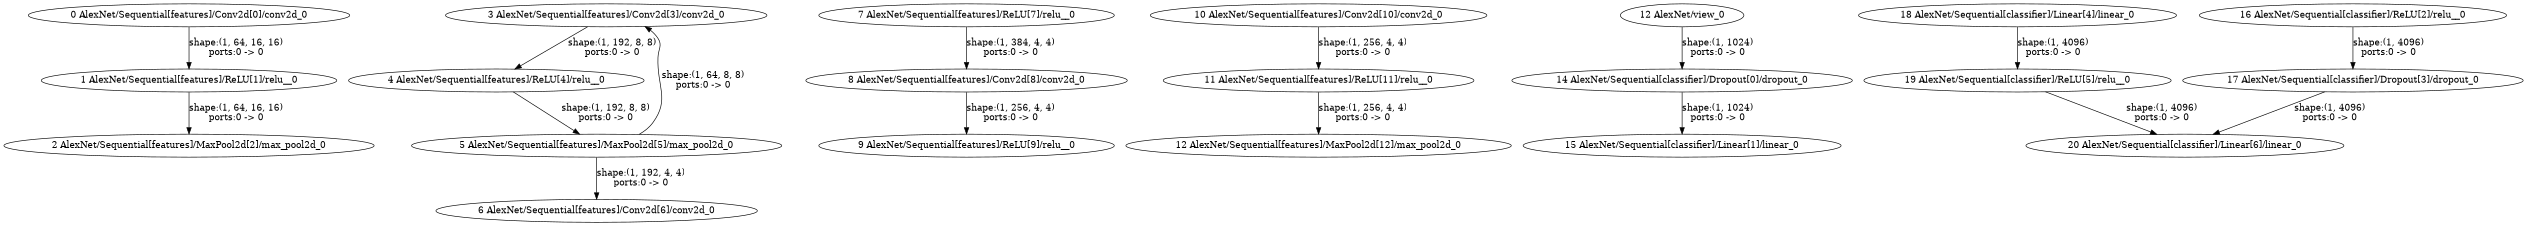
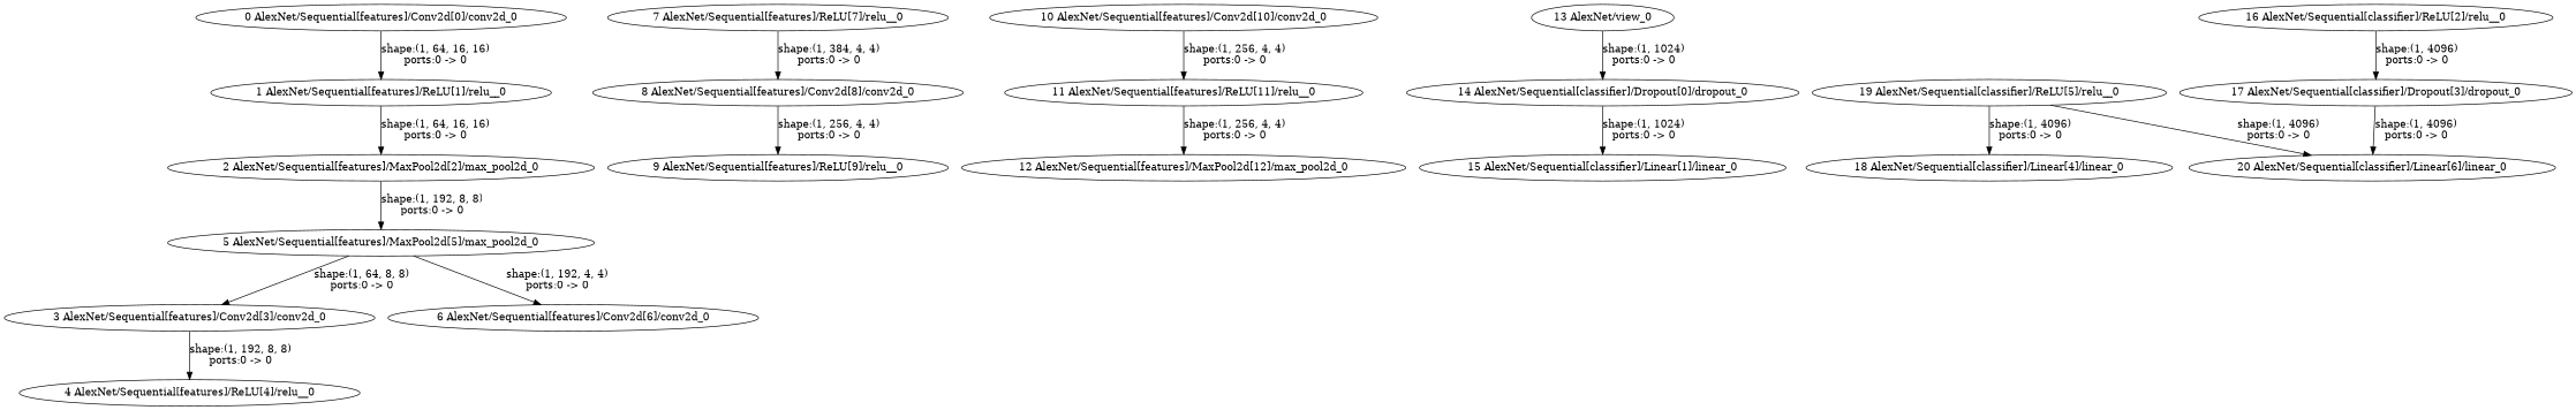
  strict digraph {
    node [type=relu_]
    edge [style=solid]
    "0 AlexNet/Sequential[features]/Conv2d[0]/conv2d_0" [type=conv2d]
    "1 AlexNet/Sequential[features]/ReLU[1]/relu__0"
    "2 AlexNet/Sequential[features]/MaxPool2d[2]/max_pool2d_0" [type=max_pool2d]
    "3 AlexNet/Sequential[features]/Conv2d[3]/conv2d_0" [type=conv2d]
    "4 AlexNet/Sequential[features]/ReLU[4]/relu__0"
    "5 AlexNet/Sequential[features]/MaxPool2d[5]/max_pool2d_0" [type=max_pool2d]
    "6 AlexNet/Sequential[features]/Conv2d[6]/conv2d_0" [type=conv2d]
    "8 AlexNet/Sequential[features]/Conv2d[8]/conv2d_0" [type=conv2d]
    "7 AlexNet/Sequential[features]/ReLU[7]/relu__0"
    "9 AlexNet/Sequential[features]/ReLU[9]/relu__0"
    "10 AlexNet/Sequential[features]/Conv2d[10]/conv2d_0" [type=conv2d]
    "11 AlexNet/Sequential[features]/ReLU[11]/relu__0"
    "12 AlexNet/Sequential[features]/MaxPool2d[12]/max_pool2d_0" [type=max_pool2d]
-   "13 AlexNet/view_0" [type=view label="12 AlexNet/view_0"]
+   "13 AlexNet/view_0" [type=view]
    "14 AlexNet/Sequential[classifier]/Dropout[0]/dropout_0" [type=dropout]
    "15 AlexNet/Sequential[classifier]/Linear[1]/linear_0" [type=linear]
    "17 AlexNet/Sequential[classifier]/Dropout[3]/dropout_0" [type=dropout]
    "16 AlexNet/Sequential[classifier]/ReLU[2]/relu__0"
    "20 AlexNet/Sequential[classifier]/Linear[6]/linear_0" [type=linear]
    "18 AlexNet/Sequential[classifier]/Linear[4]/linear_0" [type=linear]
    "19 AlexNet/Sequential[classifier]/ReLU[5]/relu__0"
    "0 AlexNet/Sequential[features]/Conv2d[0]/conv2d_0" -> "1 AlexNet/Sequential[features]/ReLU[1]/relu__0" [label="shape:(1, 64, 16, 16)\nports:0 -> 0"]
    "1 AlexNet/Sequential[features]/ReLU[1]/relu__0" -> "2 AlexNet/Sequential[features]/MaxPool2d[2]/max_pool2d_0" [label="shape:(1, 64, 16, 16)\nports:0 -> 0"]
    "3 AlexNet/Sequential[features]/Conv2d[3]/conv2d_0" -> "4 AlexNet/Sequential[features]/ReLU[4]/relu__0" [label="shape:(1, 192, 8, 8)\nports:0 -> 0"]
-   "4 AlexNet/Sequential[features]/ReLU[4]/relu__0" -> "5 AlexNet/Sequential[features]/MaxPool2d[5]/max_pool2d_0" [label="shape:(1, 192, 8, 8)\nports:0 -> 0"]
+   "2 AlexNet/Sequential[features]/MaxPool2d[2]/max_pool2d_0" -> "5 AlexNet/Sequential[features]/MaxPool2d[5]/max_pool2d_0" [label="shape:(1, 192, 8, 8)\nports:0 -> 0"]
    "5 AlexNet/Sequential[features]/MaxPool2d[5]/max_pool2d_0" -> "3 AlexNet/Sequential[features]/Conv2d[3]/conv2d_0" [label="shape:(1, 64, 8, 8)\nports:0 -> 0"]
    "5 AlexNet/Sequential[features]/MaxPool2d[5]/max_pool2d_0" -> "6 AlexNet/Sequential[features]/Conv2d[6]/conv2d_0" [label="shape:(1, 192, 4, 4)\nports:0 -> 0"]
    "8 AlexNet/Sequential[features]/Conv2d[8]/conv2d_0" -> "9 AlexNet/Sequential[features]/ReLU[9]/relu__0" [label="shape:(1, 256, 4, 4)\nports:0 -> 0"]
    "7 AlexNet/Sequential[features]/ReLU[7]/relu__0" -> "8 AlexNet/Sequential[features]/Conv2d[8]/conv2d_0" [label="shape:(1, 384, 4, 4)\nports:0 -> 0"]
    "10 AlexNet/Sequential[features]/Conv2d[10]/conv2d_0" -> "11 AlexNet/Sequential[features]/ReLU[11]/relu__0" [label="shape:(1, 256, 4, 4)\nports:0 -> 0"]
    "11 AlexNet/Sequential[features]/ReLU[11]/relu__0" -> "12 AlexNet/Sequential[features]/MaxPool2d[12]/max_pool2d_0" [label="shape:(1, 256, 4, 4)\nports:0 -> 0"]
    "13 AlexNet/view_0" -> "14 AlexNet/Sequential[classifier]/Dropout[0]/dropout_0" [label="shape:(1, 1024)\nports:0 -> 0"]
    "14 AlexNet/Sequential[classifier]/Dropout[0]/dropout_0" -> "15 AlexNet/Sequential[classifier]/Linear[1]/linear_0" [label="shape:(1, 1024)\nports:0 -> 0"]
    "17 AlexNet/Sequential[classifier]/Dropout[3]/dropout_0" -> "20 AlexNet/Sequential[classifier]/Linear[6]/linear_0" [label="shape:(1, 4096)\nports:0 -> 0"]
    "16 AlexNet/Sequential[classifier]/ReLU[2]/relu__0" -> "17 AlexNet/Sequential[classifier]/Dropout[3]/dropout_0" [label="shape:(1, 4096)\nports:0 -> 0"]
-   "18 AlexNet/Sequential[classifier]/Linear[4]/linear_0" -> "19 AlexNet/Sequential[classifier]/ReLU[5]/relu__0" [label="shape:(1, 4096)\nports:0 -> 0"]
+   "19 AlexNet/Sequential[classifier]/ReLU[5]/relu__0" -> "18 AlexNet/Sequential[classifier]/Linear[4]/linear_0" [label="shape:(1, 4096)\nports:0 -> 0"]
    "19 AlexNet/Sequential[classifier]/ReLU[5]/relu__0" -> "20 AlexNet/Sequential[classifier]/Linear[6]/linear_0" [label="shape:(1, 4096)\nports:0 -> 0"]
  }
